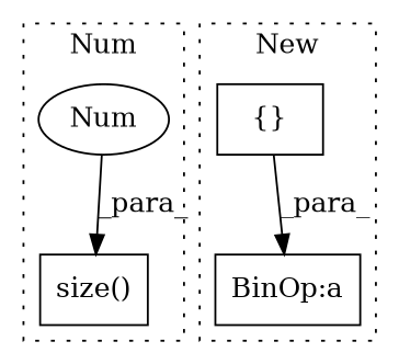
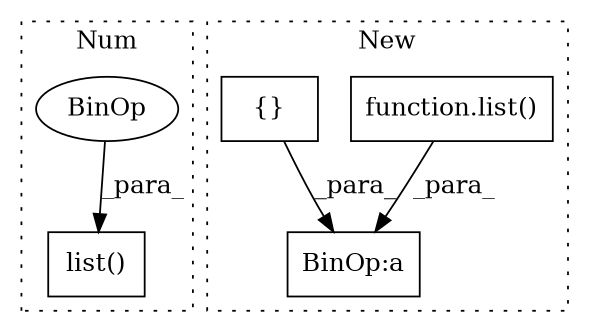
  digraph {
    node [a=75 shape=box]
-   n1 [l="15,1" label="size()" s="877,893"]
-   n2 [a=76 l=1 label=Num s=892 shape=ellipse]
+   n1 [l="15,1" label="list()" s="877,893"]
+   n2 [a=76 l=1 label=BinOp s=892 shape=ellipse]
+   n3 [l="5,1" label="function.list()" s="975,1000"]
    n4 [a=82 l=3 label="BinOp:a" s=1045]
    n5 [a=59 l="1,0" label="{}" s="969,971"]
    subgraph cluster_1 {
      label=Num
      style=dotted
      n1
      n2
    }
    subgraph cluster_2 {
      label=New
      style=dotted
+     n3
      n4
      n5
    }
    n2 -> n1 [label=_para_]
+   n3 -> n4 [label=_para_]
    n5 -> n4 [label=_para_]
  }
